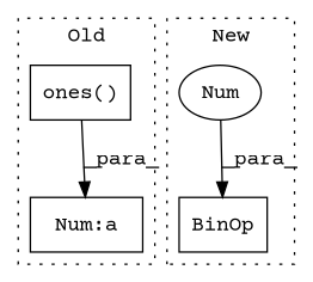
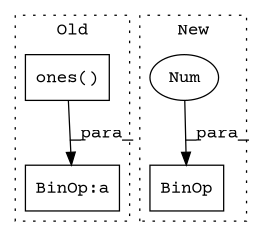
  digraph {
    fontname="Courier Prime"
    node [fontname="Courier Prime" shape=box]
    edge [fontname="Courier Prime"]
    n1 [a=75 l="11,26" label="ones()" s="9855,9902"]
-   n2 [a=82 l=3 label="Num:a" s=9928]
+   n2 [a=82 l=3 label="BinOp:a" s=9928]
    n3 [a=85 l=9 label=BinOp s=12289]
    n4 [a=76 l=1 label=Num s=12305 shape=ellipse]
    subgraph cluster_1 {
      label=Old
      style=dotted
      n1
      n2
    }
    subgraph cluster_2 {
      label=New
      style=dotted
      n3
      n4
    }
    n1 -> n2 [label=_para_]
    n4 -> n3 [label=_para_]
  }
